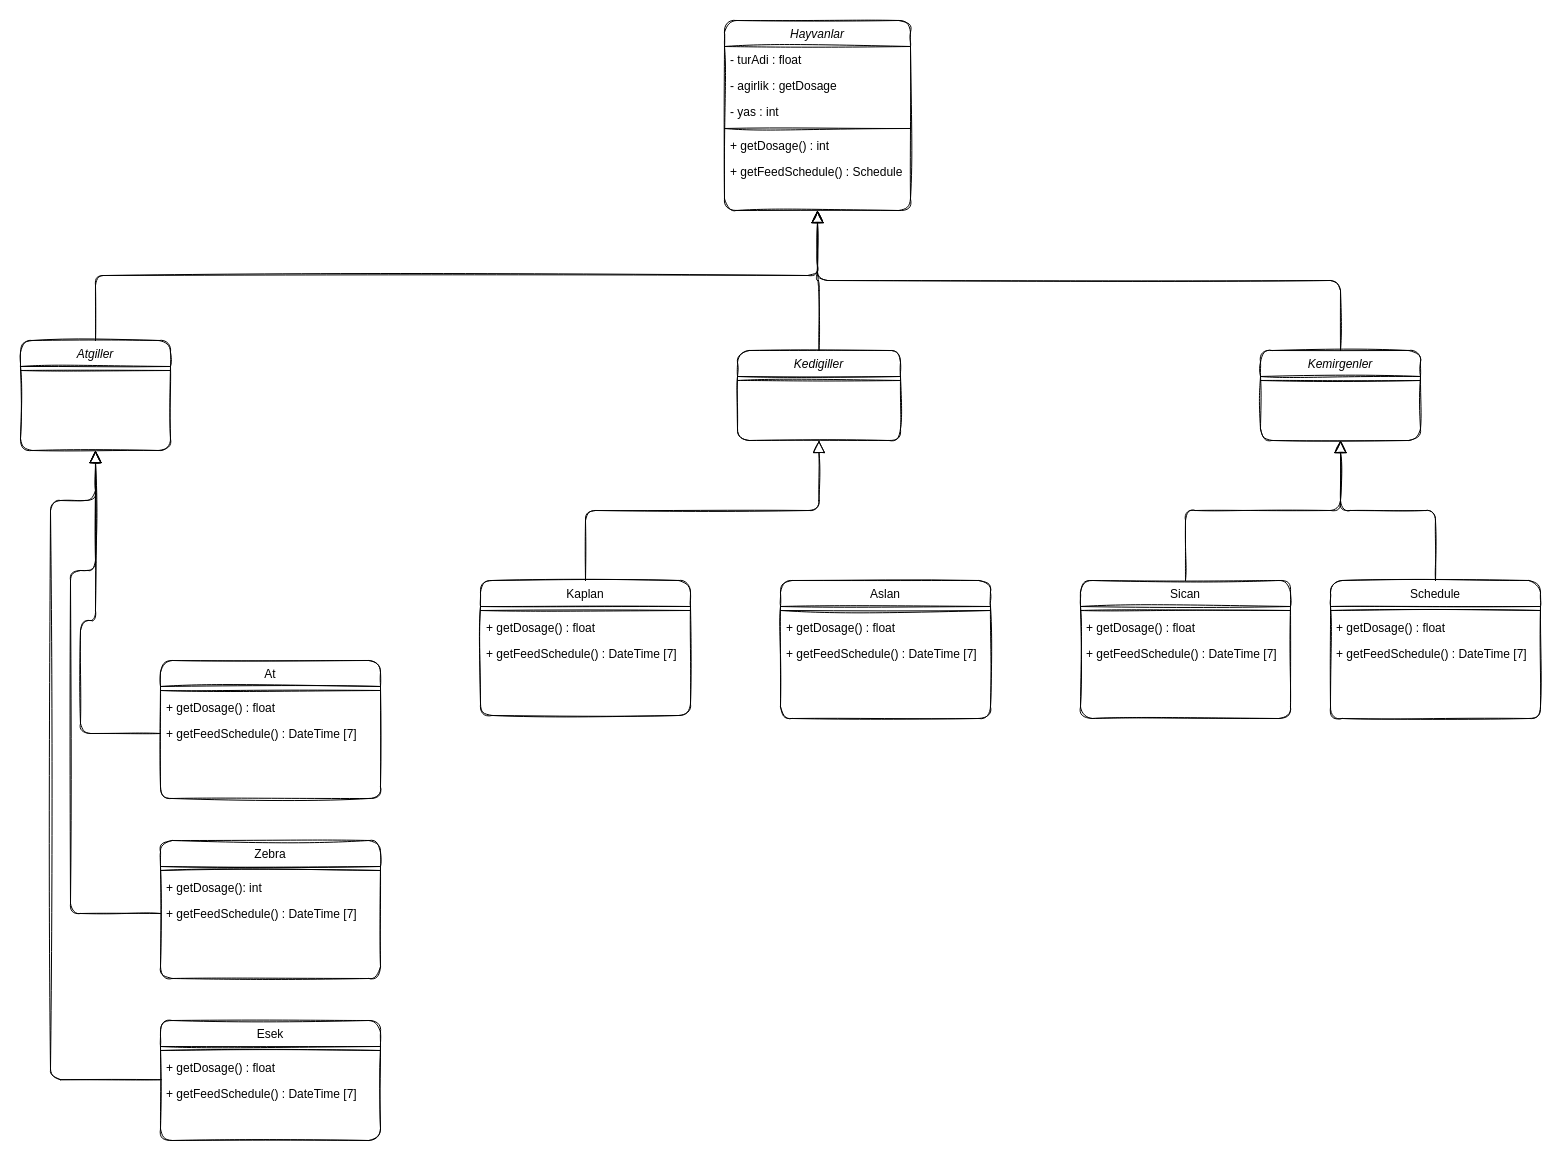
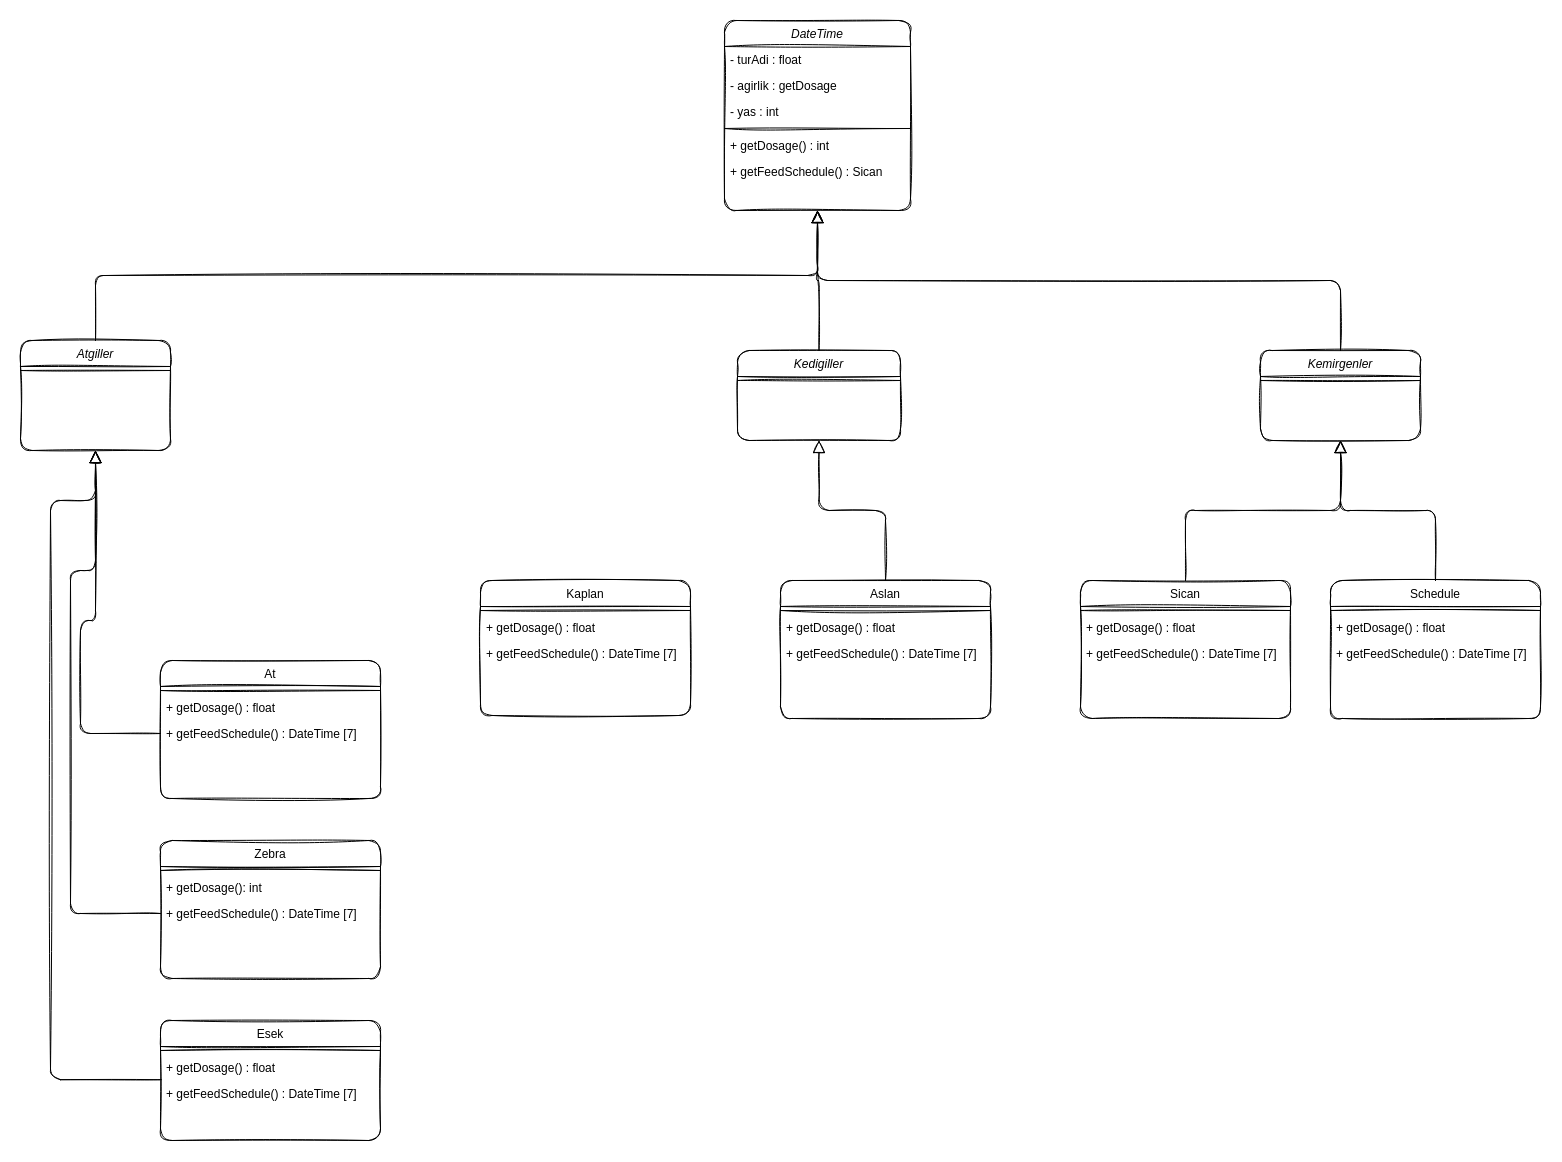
  <mxCell id="0" />
  <mxCell id="1" parent="0" />
- <mxCell id="2" value="Hayvanlar" style="swimlane;fontStyle=2;align=center;verticalAlign=top;childLayout=stackLayout;horizontal=1;startSize=26;horizontalStack=0;resizeParent=1;resizeLast=0;collapsible=1;marginBottom=0;rounded=1;shadow=0;strokeWidth=1;sketch=1;" parent="1" vertex="1"><mxGeometry x="724" y="20" width="186" height="190" as="geometry"><mxRectangle x="230" y="140" width="160" height="26" as="alternateBounds" /></mxGeometry></mxCell>
+ <mxCell id="2" value="DateTime" style="swimlane;fontStyle=2;align=center;verticalAlign=top;childLayout=stackLayout;horizontal=1;startSize=26;horizontalStack=0;resizeParent=1;resizeLast=0;collapsible=1;marginBottom=0;rounded=1;shadow=0;strokeWidth=1;sketch=1;" parent="1" vertex="1"><mxGeometry x="724" y="20" width="186" height="190" as="geometry"><mxRectangle x="230" y="140" width="160" height="26" as="alternateBounds" /></mxGeometry></mxCell>
  <mxCell id="3" value="- turAdi : float" style="text;align=left;verticalAlign=top;spacingLeft=4;spacingRight=4;overflow=hidden;rotatable=0;points=[[0,0.5],[1,0.5]];portConstraint=eastwest;rounded=1;sketch=1;" parent="2" vertex="1"><mxGeometry y="26" width="186" height="26" as="geometry" /></mxCell>
  <mxCell id="4" value="- agirlik : getDosage" style="text;align=left;verticalAlign=top;spacingLeft=4;spacingRight=4;overflow=hidden;rotatable=0;points=[[0,0.5],[1,0.5]];portConstraint=eastwest;rounded=1;shadow=0;html=0;sketch=1;" parent="2" vertex="1"><mxGeometry y="52" width="186" height="26" as="geometry" /></mxCell>
  <mxCell id="5" value="- yas : int" style="text;align=left;verticalAlign=top;spacingLeft=4;spacingRight=4;overflow=hidden;rotatable=0;points=[[0,0.5],[1,0.5]];portConstraint=eastwest;rounded=1;shadow=0;html=0;sketch=1;" parent="2" vertex="1"><mxGeometry y="78" width="186" height="26" as="geometry" /></mxCell>
  <mxCell id="6" value="" style="line;html=1;strokeWidth=1;align=left;verticalAlign=middle;spacingTop=-1;spacingLeft=3;spacingRight=3;rotatable=0;labelPosition=right;points=[];portConstraint=eastwest;rounded=1;sketch=1;" parent="2" vertex="1"><mxGeometry y="104" width="186" height="8" as="geometry" /></mxCell>
  <mxCell id="7" value="+ getDosage() : int" style="text;align=left;verticalAlign=top;spacingLeft=4;spacingRight=4;overflow=hidden;rotatable=0;points=[[0,0.5],[1,0.5]];portConstraint=eastwest;rounded=1;sketch=1;" parent="2" vertex="1"><mxGeometry y="112" width="186" height="26" as="geometry" /></mxCell>
- <mxCell id="8" value="+ getFeedSchedule() : Schedule" style="text;align=left;verticalAlign=top;spacingLeft=4;spacingRight=4;overflow=hidden;rotatable=0;points=[[0,0.5],[1,0.5]];portConstraint=eastwest;rounded=1;sketch=1;" vertex="1" parent="2"><mxGeometry y="138" width="186" height="24" as="geometry" /></mxCell>
+ <mxCell id="8" value="+ getFeedSchedule() : Sican" style="text;align=left;verticalAlign=top;spacingLeft=4;spacingRight=4;overflow=hidden;rotatable=0;points=[[0,0.5],[1,0.5]];portConstraint=eastwest;rounded=1;sketch=1;" vertex="1" parent="2"><mxGeometry y="138" width="186" height="24" as="geometry" /></mxCell>
  <mxCell id="9" value="Atgiller" style="swimlane;fontStyle=2;align=center;verticalAlign=top;childLayout=stackLayout;horizontal=1;startSize=26;horizontalStack=0;resizeParent=1;resizeLast=0;collapsible=1;marginBottom=0;rounded=1;shadow=0;strokeWidth=1;sketch=1;" parent="1" vertex="1"><mxGeometry x="20" y="340" width="150" height="110" as="geometry"><mxRectangle x="130" y="380" width="160" height="26" as="alternateBounds" /></mxGeometry></mxCell>
  <mxCell id="10" value="" style="line;html=1;strokeWidth=1;align=left;verticalAlign=middle;spacingTop=-1;spacingLeft=3;spacingRight=3;rotatable=0;labelPosition=right;points=[];portConstraint=eastwest;rounded=1;sketch=1;" parent="9" vertex="1"><mxGeometry y="26" width="150" height="8" as="geometry" /></mxCell>
  <mxCell id="11" value="" style="endArrow=block;endSize=10;endFill=0;shadow=0;strokeWidth=1;rounded=1;edgeStyle=elbowEdgeStyle;elbow=vertical;sketch=1;" parent="1" source="9" target="2" edge="1"><mxGeometry width="160" relative="1" as="geometry"><mxPoint x="190" y="183" as="sourcePoint" /><mxPoint x="190" y="183" as="targetPoint" /></mxGeometry></mxCell>
  <mxCell id="12" value="Kedigiller" style="swimlane;fontStyle=2;align=center;verticalAlign=top;childLayout=stackLayout;horizontal=1;startSize=26;horizontalStack=0;resizeParent=1;resizeLast=0;collapsible=1;marginBottom=0;rounded=1;shadow=0;strokeWidth=1;sketch=1;" parent="1" vertex="1"><mxGeometry x="737" y="350" width="163" height="90" as="geometry"><mxRectangle x="340" y="380" width="170" height="26" as="alternateBounds" /></mxGeometry></mxCell>
  <mxCell id="13" value="" style="line;html=1;strokeWidth=1;align=left;verticalAlign=middle;spacingTop=-1;spacingLeft=3;spacingRight=3;rotatable=0;labelPosition=right;points=[];portConstraint=eastwest;rounded=1;sketch=1;" parent="12" vertex="1"><mxGeometry y="26" width="163" height="8" as="geometry" /></mxCell>
  <mxCell id="14" value="" style="endArrow=block;endSize=10;endFill=0;shadow=0;strokeWidth=1;rounded=1;edgeStyle=elbowEdgeStyle;elbow=vertical;sketch=1;" parent="1" source="12" target="2" edge="1"><mxGeometry width="160" relative="1" as="geometry"><mxPoint x="200" y="353" as="sourcePoint" /><mxPoint x="300" y="251" as="targetPoint" /></mxGeometry></mxCell>
  <mxCell id="15" value="Kemirgenler" style="swimlane;fontStyle=2;align=center;verticalAlign=top;childLayout=stackLayout;horizontal=1;startSize=26;horizontalStack=0;resizeParent=1;resizeLast=0;collapsible=1;marginBottom=0;rounded=1;shadow=0;strokeWidth=1;sketch=1;" vertex="1" parent="1"><mxGeometry x="1260" y="350" width="160" height="90" as="geometry"><mxRectangle x="340" y="380" width="170" height="26" as="alternateBounds" /></mxGeometry></mxCell>
  <mxCell id="16" value="" style="line;html=1;strokeWidth=1;align=left;verticalAlign=middle;spacingTop=-1;spacingLeft=3;spacingRight=3;rotatable=0;labelPosition=right;points=[];portConstraint=eastwest;rounded=1;sketch=1;" vertex="1" parent="15"><mxGeometry y="26" width="160" height="8" as="geometry" /></mxCell>
  <mxCell id="17" value="" style="endArrow=block;endSize=10;endFill=0;shadow=0;strokeWidth=1;rounded=1;edgeStyle=elbowEdgeStyle;elbow=vertical;exitX=0.5;exitY=0;exitDx=0;exitDy=0;entryX=0.5;entryY=1;entryDx=0;entryDy=0;sketch=1;" edge="1" parent="1" source="15" target="2"><mxGeometry width="160" relative="1" as="geometry"><mxPoint x="410" y="350" as="sourcePoint" /><mxPoint x="414" y="220" as="targetPoint" /></mxGeometry></mxCell>
  <mxCell id="18" value="At" style="swimlane;fontStyle=0;align=center;verticalAlign=top;childLayout=stackLayout;horizontal=1;startSize=26;horizontalStack=0;resizeParent=1;resizeLast=0;collapsible=1;marginBottom=0;rounded=1;shadow=0;strokeWidth=1;sketch=1;" vertex="1" parent="1"><mxGeometry x="160" y="660" width="220" height="138" as="geometry"><mxRectangle x="130" y="380" width="160" height="26" as="alternateBounds" /></mxGeometry></mxCell>
  <mxCell id="19" value="" style="line;html=1;strokeWidth=1;align=left;verticalAlign=middle;spacingTop=-1;spacingLeft=3;spacingRight=3;rotatable=0;labelPosition=right;points=[];portConstraint=eastwest;rounded=1;sketch=1;" vertex="1" parent="18"><mxGeometry y="26" width="220" height="8" as="geometry" /></mxCell>
  <mxCell id="20" value="+ getDosage() : float" style="text;align=left;verticalAlign=top;spacingLeft=4;spacingRight=4;overflow=hidden;rotatable=0;points=[[0,0.5],[1,0.5]];portConstraint=eastwest;fontStyle=0;rounded=1;sketch=1;" vertex="1" parent="18"><mxGeometry y="34" width="220" height="26" as="geometry" /></mxCell>
  <mxCell id="21" value="+ getFeedSchedule() : DateTime [7] " style="text;align=left;verticalAlign=top;spacingLeft=4;spacingRight=4;overflow=hidden;rotatable=0;points=[[0,0.5],[1,0.5]];portConstraint=eastwest;rounded=1;sketch=1;" vertex="1" parent="18"><mxGeometry y="60" width="220" height="26" as="geometry" /></mxCell>
  <mxCell id="22" value="Esek" style="swimlane;fontStyle=0;align=center;verticalAlign=top;childLayout=stackLayout;horizontal=1;startSize=26;horizontalStack=0;resizeParent=1;resizeLast=0;collapsible=1;marginBottom=0;rounded=1;shadow=0;strokeWidth=1;sketch=1;" vertex="1" parent="1"><mxGeometry x="160" y="1020" width="220" height="120" as="geometry"><mxRectangle x="130" y="380" width="160" height="26" as="alternateBounds" /></mxGeometry></mxCell>
  <mxCell id="23" value="" style="line;html=1;strokeWidth=1;align=left;verticalAlign=middle;spacingTop=-1;spacingLeft=3;spacingRight=3;rotatable=0;labelPosition=right;points=[];portConstraint=eastwest;rounded=1;sketch=1;" vertex="1" parent="22"><mxGeometry y="26" width="220" height="8" as="geometry" /></mxCell>
  <mxCell id="24" value="+ getDosage() : float" style="text;align=left;verticalAlign=top;spacingLeft=4;spacingRight=4;overflow=hidden;rotatable=0;points=[[0,0.5],[1,0.5]];portConstraint=eastwest;fontStyle=0;rounded=1;sketch=1;" vertex="1" parent="22"><mxGeometry y="34" width="220" height="26" as="geometry" /></mxCell>
  <mxCell id="25" value="+ getFeedSchedule() : DateTime [7] " style="text;align=left;verticalAlign=top;spacingLeft=4;spacingRight=4;overflow=hidden;rotatable=0;points=[[0,0.5],[1,0.5]];portConstraint=eastwest;rounded=1;sketch=1;" vertex="1" parent="22"><mxGeometry y="60" width="220" height="26" as="geometry" /></mxCell>
  <mxCell id="26" value="Kaplan" style="swimlane;fontStyle=0;align=center;verticalAlign=top;childLayout=stackLayout;horizontal=1;startSize=26;horizontalStack=0;resizeParent=1;resizeLast=0;collapsible=1;marginBottom=0;rounded=1;shadow=0;strokeWidth=1;sketch=1;" vertex="1" parent="1"><mxGeometry x="480" y="580" width="210" height="135" as="geometry"><mxRectangle x="130" y="380" width="160" height="26" as="alternateBounds" /></mxGeometry></mxCell>
  <mxCell id="27" value="" style="line;html=1;strokeWidth=1;align=left;verticalAlign=middle;spacingTop=-1;spacingLeft=3;spacingRight=3;rotatable=0;labelPosition=right;points=[];portConstraint=eastwest;rounded=1;sketch=1;" vertex="1" parent="26"><mxGeometry y="26" width="210" height="8" as="geometry" /></mxCell>
  <mxCell id="28" value="+ getDosage() : float" style="text;align=left;verticalAlign=top;spacingLeft=4;spacingRight=4;overflow=hidden;rotatable=0;points=[[0,0.5],[1,0.5]];portConstraint=eastwest;fontStyle=0;rounded=1;sketch=1;" vertex="1" parent="26"><mxGeometry y="34" width="210" height="26" as="geometry" /></mxCell>
  <mxCell id="29" value="+ getFeedSchedule() : DateTime [7] " style="text;align=left;verticalAlign=top;spacingLeft=4;spacingRight=4;overflow=hidden;rotatable=0;points=[[0,0.5],[1,0.5]];portConstraint=eastwest;rounded=1;sketch=1;" vertex="1" parent="26"><mxGeometry y="60" width="210" height="26" as="geometry" /></mxCell>
  <mxCell id="30" value="Aslan" style="swimlane;fontStyle=0;align=center;verticalAlign=top;childLayout=stackLayout;horizontal=1;startSize=26;horizontalStack=0;resizeParent=1;resizeLast=0;collapsible=1;marginBottom=0;rounded=1;shadow=0;strokeWidth=1;sketch=1;" vertex="1" parent="1"><mxGeometry x="780" y="580" width="210" height="138" as="geometry"><mxRectangle x="130" y="380" width="160" height="26" as="alternateBounds" /></mxGeometry></mxCell>
  <mxCell id="31" value="" style="line;html=1;strokeWidth=1;align=left;verticalAlign=middle;spacingTop=-1;spacingLeft=3;spacingRight=3;rotatable=0;labelPosition=right;points=[];portConstraint=eastwest;rounded=1;sketch=1;" vertex="1" parent="30"><mxGeometry y="26" width="210" height="8" as="geometry" /></mxCell>
  <mxCell id="32" value="+ getDosage() : float" style="text;align=left;verticalAlign=top;spacingLeft=4;spacingRight=4;overflow=hidden;rotatable=0;points=[[0,0.5],[1,0.5]];portConstraint=eastwest;fontStyle=0;rounded=1;sketch=1;" vertex="1" parent="30"><mxGeometry y="34" width="210" height="26" as="geometry" /></mxCell>
  <mxCell id="33" value="+ getFeedSchedule() : DateTime [7] " style="text;align=left;verticalAlign=top;spacingLeft=4;spacingRight=4;overflow=hidden;rotatable=0;points=[[0,0.5],[1,0.5]];portConstraint=eastwest;rounded=1;sketch=1;" vertex="1" parent="30"><mxGeometry y="60" width="210" height="26" as="geometry" /></mxCell>
  <mxCell id="34" value="Sican" style="swimlane;fontStyle=0;align=center;verticalAlign=top;childLayout=stackLayout;horizontal=1;startSize=26;horizontalStack=0;resizeParent=1;resizeLast=0;collapsible=1;marginBottom=0;rounded=1;shadow=0;strokeWidth=1;sketch=1;" vertex="1" parent="1"><mxGeometry x="1080" y="580" width="210" height="138" as="geometry"><mxRectangle x="130" y="380" width="160" height="26" as="alternateBounds" /></mxGeometry></mxCell>
  <mxCell id="35" value="" style="line;html=1;strokeWidth=1;align=left;verticalAlign=middle;spacingTop=-1;spacingLeft=3;spacingRight=3;rotatable=0;labelPosition=right;points=[];portConstraint=eastwest;rounded=1;sketch=1;" vertex="1" parent="34"><mxGeometry y="26" width="210" height="8" as="geometry" /></mxCell>
  <mxCell id="36" value="+ getDosage() : float" style="text;align=left;verticalAlign=top;spacingLeft=4;spacingRight=4;overflow=hidden;rotatable=0;points=[[0,0.5],[1,0.5]];portConstraint=eastwest;fontStyle=0;rounded=1;sketch=1;" vertex="1" parent="34"><mxGeometry y="34" width="210" height="26" as="geometry" /></mxCell>
  <mxCell id="37" value="+ getFeedSchedule() : DateTime [7] " style="text;align=left;verticalAlign=top;spacingLeft=4;spacingRight=4;overflow=hidden;rotatable=0;points=[[0,0.5],[1,0.5]];portConstraint=eastwest;rounded=1;sketch=1;" vertex="1" parent="34"><mxGeometry y="60" width="210" height="26" as="geometry" /></mxCell>
  <mxCell id="38" value="Schedule" style="swimlane;fontStyle=0;align=center;verticalAlign=top;childLayout=stackLayout;horizontal=1;startSize=26;horizontalStack=0;resizeParent=1;resizeLast=0;collapsible=1;marginBottom=0;rounded=1;shadow=0;strokeWidth=1;sketch=1;" vertex="1" parent="1"><mxGeometry x="1330" y="580" width="210" height="138" as="geometry"><mxRectangle x="130" y="380" width="160" height="26" as="alternateBounds" /></mxGeometry></mxCell>
  <mxCell id="39" value="" style="line;html=1;strokeWidth=1;align=left;verticalAlign=middle;spacingTop=-1;spacingLeft=3;spacingRight=3;rotatable=0;labelPosition=right;points=[];portConstraint=eastwest;rounded=1;sketch=1;" vertex="1" parent="38"><mxGeometry y="26" width="210" height="8" as="geometry" /></mxCell>
  <mxCell id="40" value="+ getDosage() : float" style="text;align=left;verticalAlign=top;spacingLeft=4;spacingRight=4;overflow=hidden;rotatable=0;points=[[0,0.5],[1,0.5]];portConstraint=eastwest;fontStyle=0;rounded=1;sketch=1;" vertex="1" parent="38"><mxGeometry y="34" width="210" height="26" as="geometry" /></mxCell>
  <mxCell id="41" value="+ getFeedSchedule() : DateTime [7] " style="text;align=left;verticalAlign=top;spacingLeft=4;spacingRight=4;overflow=hidden;rotatable=0;points=[[0,0.5],[1,0.5]];portConstraint=eastwest;rounded=1;sketch=1;" vertex="1" parent="38"><mxGeometry y="60" width="210" height="26" as="geometry" /></mxCell>
- <mxCell id="43" value="" style="endArrow=block;endSize=10;endFill=0;shadow=0;strokeWidth=1;rounded=1;edgeStyle=elbowEdgeStyle;elbow=vertical;exitX=0.5;exitY=0;exitDx=0;exitDy=0;sketch=1;entryX=0.5;entryY=1;entryDx=0;entryDy=0;" edge="1" parent="1" source="26" target="12"><mxGeometry width="160" relative="1" as="geometry"><mxPoint x="933" y="600" as="sourcePoint" /><mxPoint x="770" y="440" as="targetPoint" /></mxGeometry></mxCell>
+ <mxCell id="42" value="" style="endArrow=block;endSize=10;endFill=0;shadow=0;strokeWidth=1;rounded=1;edgeStyle=elbowEdgeStyle;elbow=vertical;exitX=0.5;exitY=0;exitDx=0;exitDy=0;sketch=1;entryX=0.5;entryY=1;entryDx=0;entryDy=0;" edge="1" parent="1" source="30" target="12"><mxGeometry width="160" relative="1" as="geometry"><mxPoint x="1340" y="470" as="sourcePoint" /><mxPoint x="790" y="470" as="targetPoint" /></mxGeometry></mxCell>
  <mxCell id="44" value="" style="endArrow=block;endSize=10;endFill=0;shadow=0;strokeWidth=1;rounded=1;edgeStyle=orthogonalEdgeStyle;elbow=vertical;exitX=0;exitY=0.5;exitDx=0;exitDy=0;sketch=1;entryX=0.5;entryY=1;entryDx=0;entryDy=0;" edge="1" parent="1" source="52" target="9"><mxGeometry width="160" relative="1" as="geometry"><mxPoint x="470" y="570" as="sourcePoint" /><mxPoint x="200" y="440" as="targetPoint" /><Array as="points"><mxPoint x="70" y="913" /><mxPoint x="70" y="570" /><mxPoint x="95" y="570" /></Array></mxGeometry></mxCell>
  <mxCell id="45" value="" style="endArrow=block;endSize=10;endFill=0;shadow=0;strokeWidth=1;rounded=1;edgeStyle=orthogonalEdgeStyle;elbow=vertical;exitX=0;exitY=0.5;exitDx=0;exitDy=0;sketch=1;entryX=0.5;entryY=1;entryDx=0;entryDy=0;" edge="1" parent="1" source="21" target="9"><mxGeometry width="160" relative="1" as="geometry"><mxPoint x="260" y="570" as="sourcePoint" /><mxPoint x="170" y="420" as="targetPoint" /><Array as="points"><mxPoint x="80" y="733" /><mxPoint x="80" y="620" /><mxPoint x="95" y="620" /></Array></mxGeometry></mxCell>
  <mxCell id="46" value="" style="endArrow=block;endSize=10;endFill=0;shadow=0;strokeWidth=1;rounded=1;edgeStyle=orthogonalEdgeStyle;elbow=vertical;sketch=1;entryX=0.5;entryY=1;entryDx=0;entryDy=0;exitX=0.003;exitY=-0.03;exitDx=0;exitDy=0;exitPerimeter=0;jumpStyle=line;" edge="1" parent="1" source="25" target="9"><mxGeometry width="160" relative="1" as="geometry"><mxPoint x="158" y="1082" as="sourcePoint" /><mxPoint x="240" y="440" as="targetPoint" /><Array as="points"><mxPoint x="50" y="1079" /><mxPoint x="50" y="500" /><mxPoint x="95" y="500" /></Array></mxGeometry></mxCell>
  <mxCell id="47" value="" style="endArrow=block;endSize=10;endFill=0;shadow=0;strokeWidth=1;rounded=1;edgeStyle=elbowEdgeStyle;elbow=vertical;exitX=0.5;exitY=0;exitDx=0;exitDy=0;sketch=1;entryX=0.5;entryY=1;entryDx=0;entryDy=0;" edge="1" parent="1" source="38" target="15"><mxGeometry width="160" relative="1" as="geometry"><mxPoint x="1501.5" y="560" as="sourcePoint" /><mxPoint x="1380" y="460" as="targetPoint" /></mxGeometry></mxCell>
  <mxCell id="48" value="" style="endArrow=block;endSize=10;endFill=0;shadow=0;strokeWidth=1;rounded=1;edgeStyle=elbowEdgeStyle;elbow=vertical;exitX=0.5;exitY=0;exitDx=0;exitDy=0;sketch=1;entryX=0.5;entryY=1;entryDx=0;entryDy=0;" edge="1" parent="1" source="34" target="15"><mxGeometry width="160" relative="1" as="geometry"><mxPoint x="1390" y="600" as="sourcePoint" /><mxPoint x="1360" y="430" as="targetPoint" /></mxGeometry></mxCell>
  <mxCell id="49" value="Zebra" style="swimlane;fontStyle=0;align=center;verticalAlign=top;childLayout=stackLayout;horizontal=1;startSize=26;horizontalStack=0;resizeParent=1;resizeLast=0;collapsible=1;marginBottom=0;rounded=1;shadow=0;strokeWidth=1;sketch=1;" vertex="1" parent="1"><mxGeometry x="160" y="840" width="220" height="138" as="geometry"><mxRectangle x="130" y="380" width="160" height="26" as="alternateBounds" /></mxGeometry></mxCell>
  <mxCell id="50" value="" style="line;html=1;strokeWidth=1;align=left;verticalAlign=middle;spacingTop=-1;spacingLeft=3;spacingRight=3;rotatable=0;labelPosition=right;points=[];portConstraint=eastwest;rounded=1;sketch=1;" vertex="1" parent="49"><mxGeometry y="26" width="220" height="8" as="geometry" /></mxCell>
  <mxCell id="51" value="+ getDosage(): int" style="text;align=left;verticalAlign=top;spacingLeft=4;spacingRight=4;overflow=hidden;rotatable=0;points=[[0,0.5],[1,0.5]];portConstraint=eastwest;fontStyle=0;rounded=1;sketch=1;" vertex="1" parent="49"><mxGeometry y="34" width="220" height="26" as="geometry" /></mxCell>
  <mxCell id="52" value="+ getFeedSchedule() : DateTime [7] " style="text;align=left;verticalAlign=top;spacingLeft=4;spacingRight=4;overflow=hidden;rotatable=0;points=[[0,0.5],[1,0.5]];portConstraint=eastwest;rounded=1;sketch=1;" vertex="1" parent="49"><mxGeometry y="60" width="220" height="26" as="geometry" /></mxCell>
